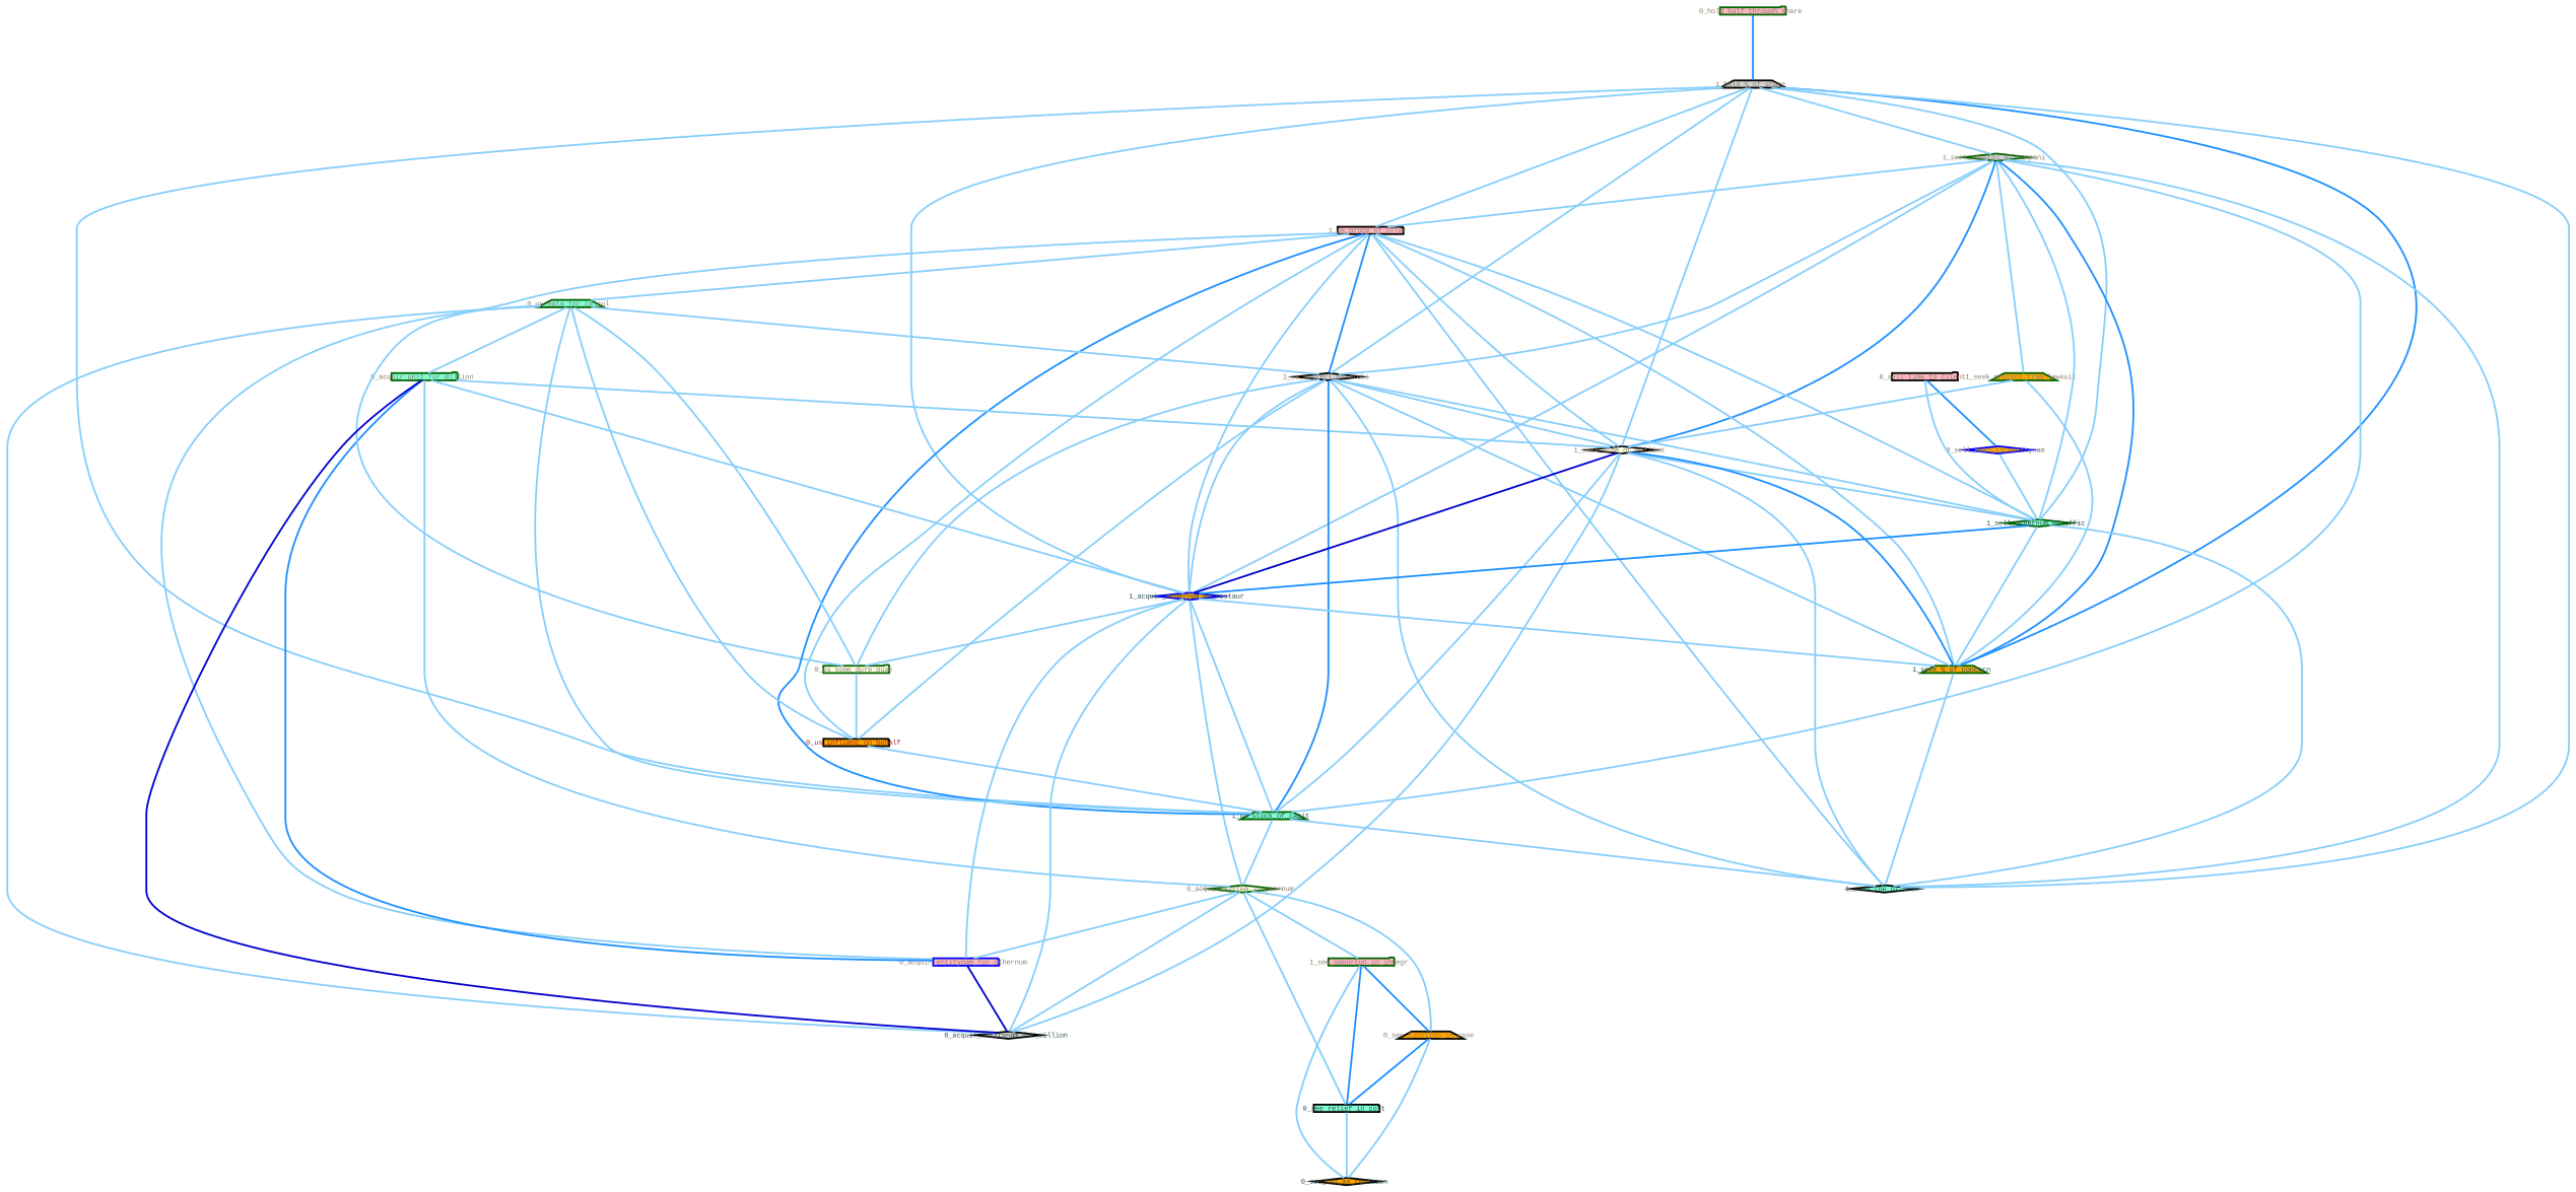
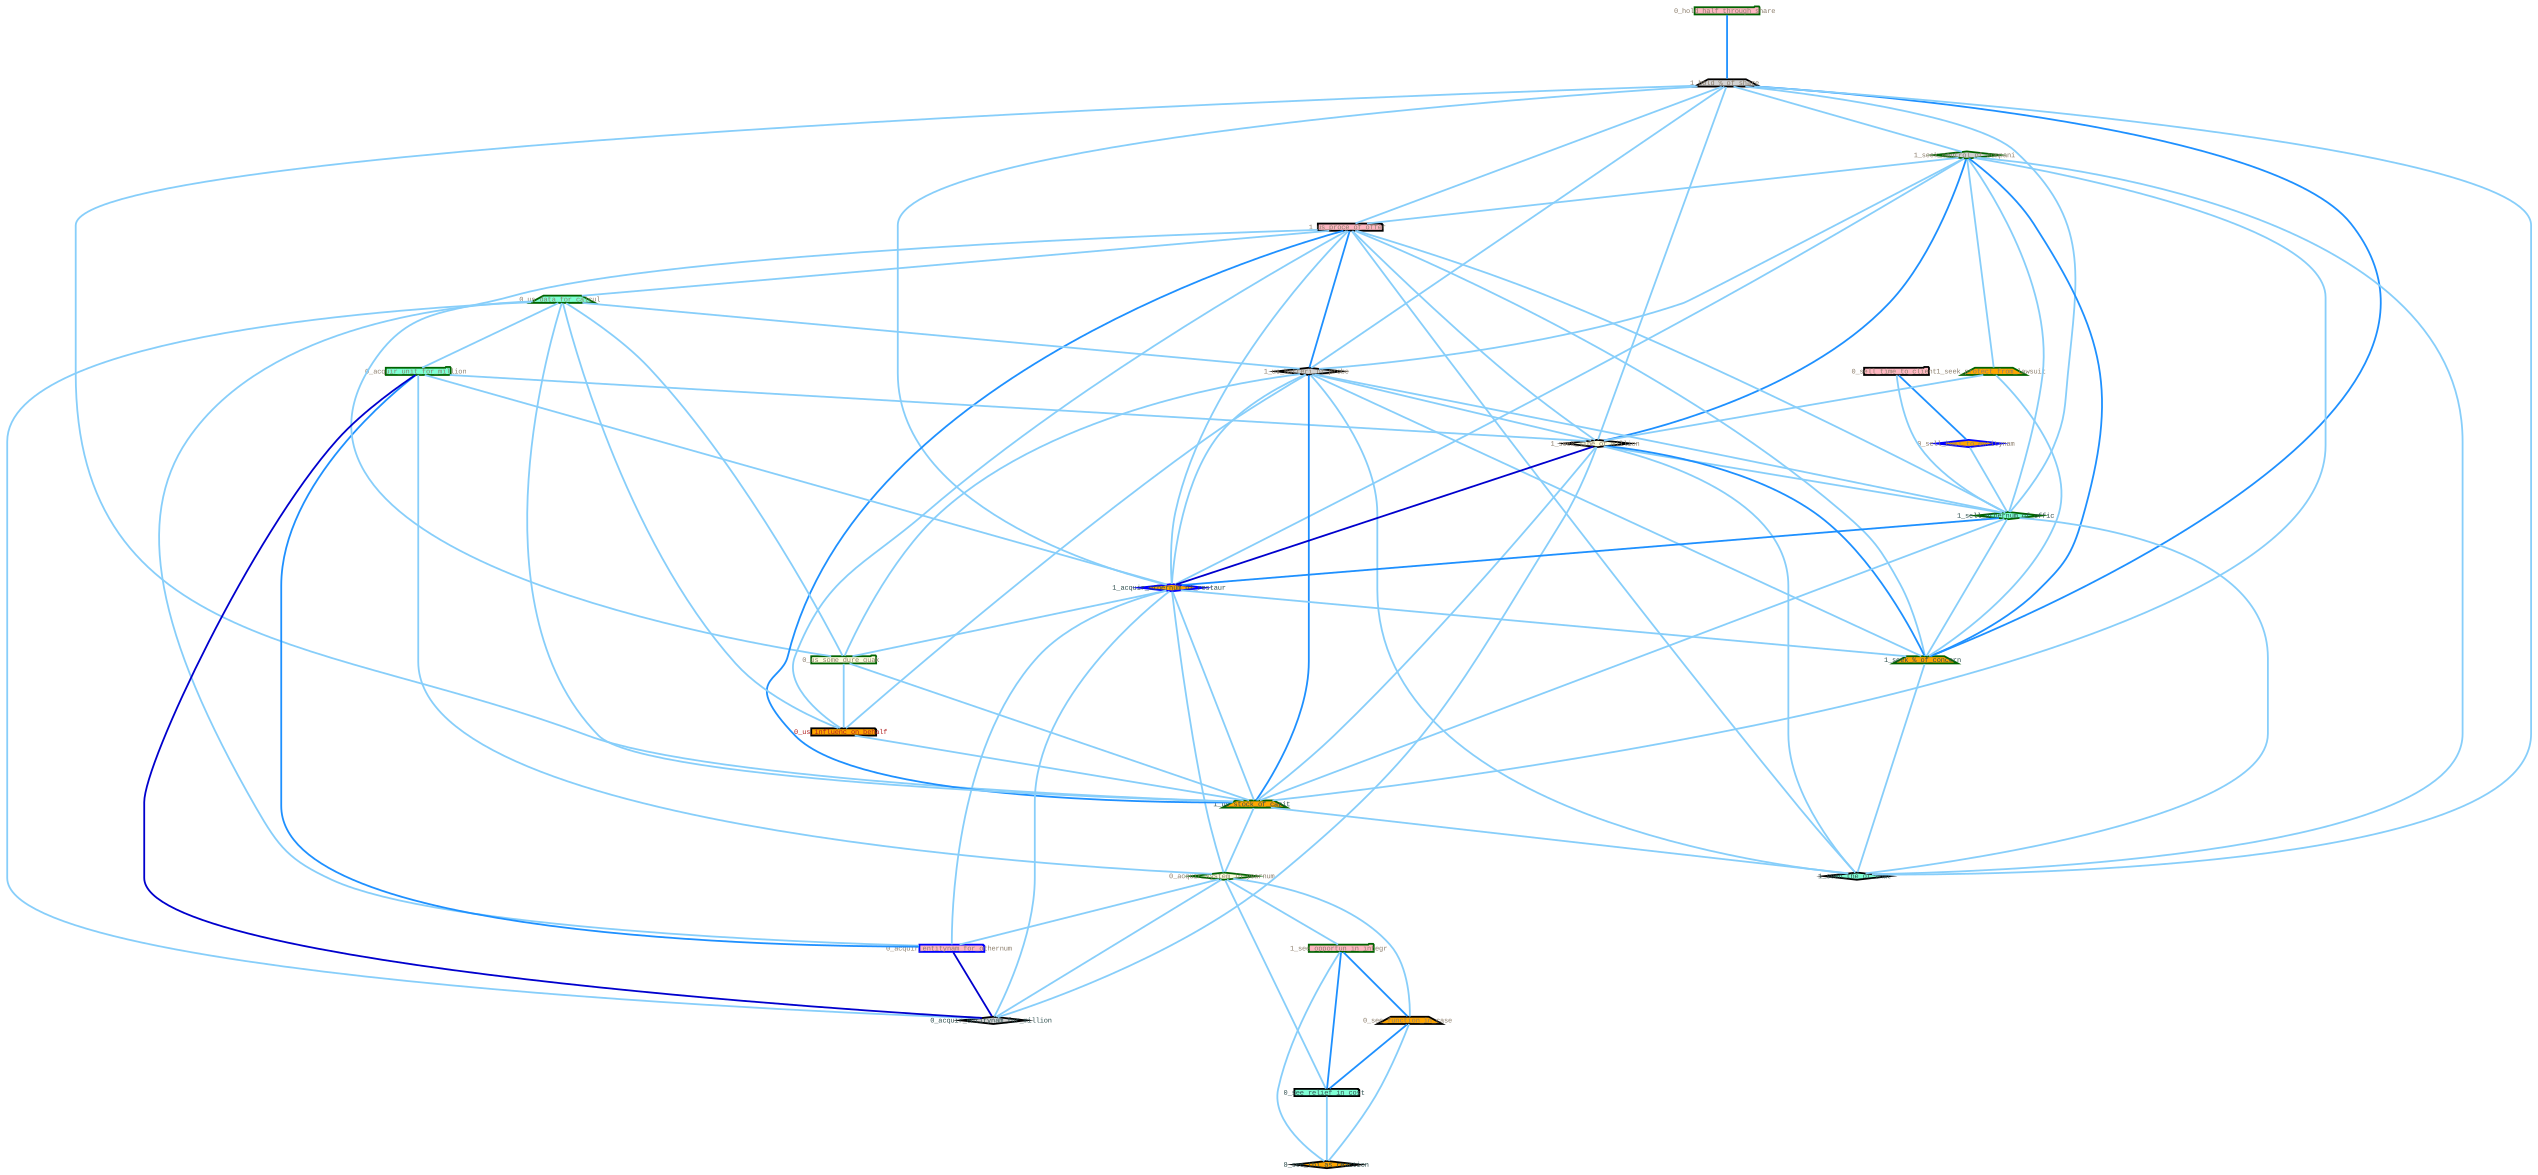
  graph {
    fontname="Liberation Mono"
    node [color=darkgreen fillcolor=orange fixedsize=true fontcolor="#8b7d6b" fontname="Liberation Mono" fontsize=4 shape=diamond style=filled]
    edge [color="#87cefa" fontname="Liberation Mono" w=1]
    "0_hold_half_through_share " [fillcolor=lightpink height=.06 shape=folder width=.5]
    "0_sell_time_to_client " [color=black fillcolor=lightpink height=.06 shape=folder width=.5]
    "0_acquir_system_in_yearnum " [fillcolor=lightyellow height=.06 width=.5]
    "1_hold_%_of_share " [color=black fillcolor=lightgrey height=.06 shape=trapezium width=.5]
    "1_seek_control_of_compani " [fillcolor=lightgrey height=.06 width=.5]
    "0_acquir_entitynam_for_othernum " [color=blue fillcolor=lightpink height=.06 shape=note width=.5]
    "1_us_proce_of_offer " [color=black fillcolor=lightpink height=.06 shape=note width=.5]
    "0_us_data_for_calcul " [fillcolor=aquamarine height=.06 shape=trapezium width=.5]
    "1_seek_protect_from_lawsuit " [height=.06 shape=trapezium width=.5]
    "0_sell_busi_to_entitynam " [color=blue height=.06 width=.5]
    "1_see_opportun_in_integr " [fillcolor=lightpink height=.06 shape=folder width=.5]
    "0_see_function_in_case " [color=black height=.06 shape=trapezium width=.5]
    "0_acquir_unit_for_million " [fillcolor=aquamarine height=.06 shape=folder width=.5]
    "1_us_batteri_of_probe " [color=black fillcolor=lightgrey height=.06 width=.5]
    "1_seek_line_of_million " [color=black fillcolor=lightyellow height=.06 width=.5]
    "0_us_some_dure_quak " [fillcolor=lightyellow height=.06 shape=folder width=.5]
    "0_us_influenc_on_behalf " [color=black fontcolor="#b22222" height=.06 shape=note width=.5]
    "1_sell_othernum_of_offic " [fillcolor=aquamarine fontcolor="#2f4f4f" height=.06 width=.5]
    "0_acquir_entitynam_for_million " [color=black fillcolor=lightgrey fontcolor="#2f4f4f" height=.06 width=.5]
    "0_see_relief_in_cost " [color=black fillcolor=aquamarine fontcolor="#2f4f4f" height=.06 shape=note width=.5]
    "1_acquir_othernum_of_restaur " [color=blue fontcolor="#2f4f4f" height=.06 width=.5]
-   "1_us_stock_of_capit " [fillcolor=aquamarine fontcolor="#2f4f4f" height=.06 shape=trapezium width=.5]
+   "1_us_stock_of_capit " [fontcolor="#2f4f4f" height=.06 shape=trapezium width=.5]
    "1_seek_%_of_concern " [fontcolor="#2f4f4f" height=.06 shape=trapezium width=.5]
    "1_seen_the_of_that " [color=black fillcolor=aquamarine fontcolor="#2f4f4f" height=.06 width=.5]
-   "0_see_thi_as_reaction " [color=black fontcolor="#2f4f4f" height=.06 width=.5]
+   "0_see_thi_as_reaction " [color=black fontcolor="#2f4f4f" height=.06 width=.5 label="8_see_thi_as_reaction"]
    subgraph sub_1 {
      "0_hold_half_through_share "
      "0_sell_time_to_client "
      "0_acquir_system_in_yearnum "
      "1_hold_%_of_share "
      "1_seek_control_of_compani "
      "0_acquir_entitynam_for_othernum "
      "1_us_proce_of_offer "
      "0_us_data_for_calcul "
      "1_seek_protect_from_lawsuit "
      "0_sell_busi_to_entitynam "
      "1_see_opportun_in_integr "
      "0_see_function_in_case "
      "0_acquir_unit_for_million "
      "1_us_batteri_of_probe "
      "1_seek_line_of_million "
      "0_us_some_dure_quak "
    }
    subgraph sub_2 {
      "0_us_influenc_on_behalf "
    }
    "0_hold_half_through_share " -- "1_hold_%_of_share " [color="#1e90ff" w=2]
    "0_sell_time_to_client " -- "0_sell_busi_to_entitynam " [color="#1e90ff" w=2]
    "0_sell_time_to_client " -- "1_sell_othernum_of_offic "
    "0_acquir_system_in_yearnum " -- "0_acquir_entitynam_for_othernum "
    "0_acquir_system_in_yearnum " -- "1_see_opportun_in_integr "
    "0_acquir_system_in_yearnum " -- "0_see_function_in_case "
    "0_acquir_system_in_yearnum " -- "0_acquir_unit_for_million "
    "0_acquir_system_in_yearnum " -- "0_acquir_entitynam_for_million "
    "0_acquir_system_in_yearnum " -- "0_see_relief_in_cost "
    "0_acquir_system_in_yearnum " -- "1_acquir_othernum_of_restaur "
    "1_hold_%_of_share " -- "1_seek_control_of_compani "
    "1_hold_%_of_share " -- "1_us_proce_of_offer "
    "1_hold_%_of_share " -- "1_us_batteri_of_probe "
    "1_hold_%_of_share " -- "1_seek_line_of_million "
    "1_hold_%_of_share " -- "1_sell_othernum_of_offic "
    "1_hold_%_of_share " -- "1_acquir_othernum_of_restaur "
    "1_hold_%_of_share " -- "1_us_stock_of_capit "
    "1_hold_%_of_share " -- "1_seek_%_of_concern " [color="#1e90ff" w=2]
    "1_hold_%_of_share " -- "1_seen_the_of_that "
    "1_seek_control_of_compani " -- "1_us_proce_of_offer "
    "1_seek_control_of_compani " -- "1_seek_protect_from_lawsuit "
    "1_seek_control_of_compani " -- "1_us_batteri_of_probe "
    "1_seek_control_of_compani " -- "1_seek_line_of_million " [color="#1e90ff" w=2]
    "1_seek_control_of_compani " -- "1_sell_othernum_of_offic "
    "1_seek_control_of_compani " -- "1_acquir_othernum_of_restaur "
    "1_seek_control_of_compani " -- "1_us_stock_of_capit "
    "1_seek_control_of_compani " -- "1_seek_%_of_concern " [color="#1e90ff" w=2]
    "1_seek_control_of_compani " -- "1_seen_the_of_that "
    "0_acquir_entitynam_for_othernum " -- "0_us_data_for_calcul "
    "0_acquir_entitynam_for_othernum " -- "0_acquir_unit_for_million " [color="#1e90ff" w=2]
    "0_acquir_entitynam_for_othernum " -- "0_acquir_entitynam_for_million " [color="#0000cd" w=3]
    "0_acquir_entitynam_for_othernum " -- "1_acquir_othernum_of_restaur "
    "1_us_proce_of_offer " -- "0_us_data_for_calcul "
    "1_us_proce_of_offer " -- "1_us_batteri_of_probe " [color="#1e90ff" w=2]
    "1_us_proce_of_offer " -- "1_seek_line_of_million "
    "1_us_proce_of_offer " -- "0_us_some_dure_quak "
    "1_us_proce_of_offer " -- "0_us_influenc_on_behalf "
    "1_us_proce_of_offer " -- "1_sell_othernum_of_offic "
    "1_us_proce_of_offer " -- "1_acquir_othernum_of_restaur "
    "1_us_proce_of_offer " -- "1_us_stock_of_capit " [color="#1e90ff" w=2]
    "1_us_proce_of_offer " -- "1_seek_%_of_concern "
    "1_us_proce_of_offer " -- "1_seen_the_of_that "
    "0_us_data_for_calcul " -- "0_acquir_unit_for_million "
    "0_us_data_for_calcul " -- "1_us_batteri_of_probe "
    "0_us_data_for_calcul " -- "0_us_some_dure_quak "
    "0_us_data_for_calcul " -- "0_us_influenc_on_behalf "
    "0_us_data_for_calcul " -- "0_acquir_entitynam_for_million "
    "0_us_data_for_calcul " -- "1_us_stock_of_capit "
    "1_seek_protect_from_lawsuit " -- "1_seek_line_of_million "
    "1_seek_protect_from_lawsuit " -- "1_seek_%_of_concern "
    "0_sell_busi_to_entitynam " -- "1_sell_othernum_of_offic "
    "1_see_opportun_in_integr " -- "0_see_function_in_case " [color="#1e90ff" w=2]
    "1_see_opportun_in_integr " -- "0_see_relief_in_cost " [color="#1e90ff" w=2]
    "1_see_opportun_in_integr " -- "0_see_thi_as_reaction "
    "0_see_function_in_case " -- "0_see_relief_in_cost " [color="#1e90ff" w=2]
    "0_see_function_in_case " -- "0_see_thi_as_reaction "
    "0_acquir_unit_for_million " -- "1_seek_line_of_million "
    "0_acquir_unit_for_million " -- "0_acquir_entitynam_for_million " [color="#0000cd" w=3]
    "0_acquir_unit_for_million " -- "1_acquir_othernum_of_restaur "
    "1_us_batteri_of_probe " -- "1_seek_line_of_million "
    "1_us_batteri_of_probe " -- "0_us_some_dure_quak "
    "1_us_batteri_of_probe " -- "0_us_influenc_on_behalf "
    "1_us_batteri_of_probe " -- "1_sell_othernum_of_offic "
    "1_us_batteri_of_probe " -- "1_acquir_othernum_of_restaur "
    "1_us_batteri_of_probe " -- "1_us_stock_of_capit " [color="#1e90ff" w=2]
    "1_us_batteri_of_probe " -- "1_seek_%_of_concern "
    "1_us_batteri_of_probe " -- "1_seen_the_of_that "
    "1_seek_line_of_million " -- "1_sell_othernum_of_offic "
    "1_seek_line_of_million " -- "0_acquir_entitynam_for_million "
    "1_seek_line_of_million " -- "1_acquir_othernum_of_restaur " [color="#0000cd"]
    "1_seek_line_of_million " -- "1_us_stock_of_capit "
    "1_seek_line_of_million " -- "1_seek_%_of_concern " [color="#1e90ff" w=2]
    "1_seek_line_of_million " -- "1_seen_the_of_that "
    "0_us_some_dure_quak " -- "0_us_influenc_on_behalf "
+   "0_us_some_dure_quak " -- "1_us_stock_of_capit "
    "0_us_influenc_on_behalf " -- "1_us_stock_of_capit "
    "1_sell_othernum_of_offic " -- "1_acquir_othernum_of_restaur " [color="#1e90ff" w=2]
+   "1_sell_othernum_of_offic " -- "1_us_stock_of_capit "
    "1_sell_othernum_of_offic " -- "1_seek_%_of_concern "
    "1_sell_othernum_of_offic " -- "1_seen_the_of_that "
    "0_acquir_entitynam_for_million " -- "1_acquir_othernum_of_restaur "
    "0_see_relief_in_cost " -- "0_see_thi_as_reaction "
    "1_acquir_othernum_of_restaur " -- "0_us_some_dure_quak "
    "1_acquir_othernum_of_restaur " -- "1_us_stock_of_capit "
    "1_acquir_othernum_of_restaur " -- "1_seek_%_of_concern "
    "1_us_stock_of_capit " -- "0_acquir_system_in_yearnum "
    "1_us_stock_of_capit " -- "1_seen_the_of_that "
    "1_seek_%_of_concern " -- "1_seen_the_of_that "
  }
